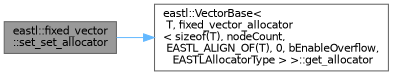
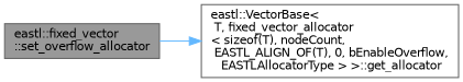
  digraph {
    rankdir=LR
    node [fontname=Helvetica fontsize=10 shape=box style=filled]
-   n1 [color=gray40 fillcolor=grey60 fontcolor=black height=0.2 label="eastl::fixed_vector\l::set_set_allocator" width=0.4]
+   n1 [color=gray40 fillcolor=grey60 fontcolor=black height=0.2 label="eastl::fixed_vector\l::set_overflow_allocator" width=0.4]
    n2 [color=grey40 fillcolor=white height=0.2 label="eastl::VectorBase\<\l T, fixed_vector_allocator\l\< sizeof(T), nodeCount,\l EASTL_ALIGN_OF(T), 0, bEnableOverflow,\l EASTLAllocatorType \> \>::get_allocator" width=0.4]
    n1 -> n2 [color=steelblue1 fontname=Helvetica fontsize=10 labelfontname=Helvetica labelfontsize=10 style=solid]
  }
